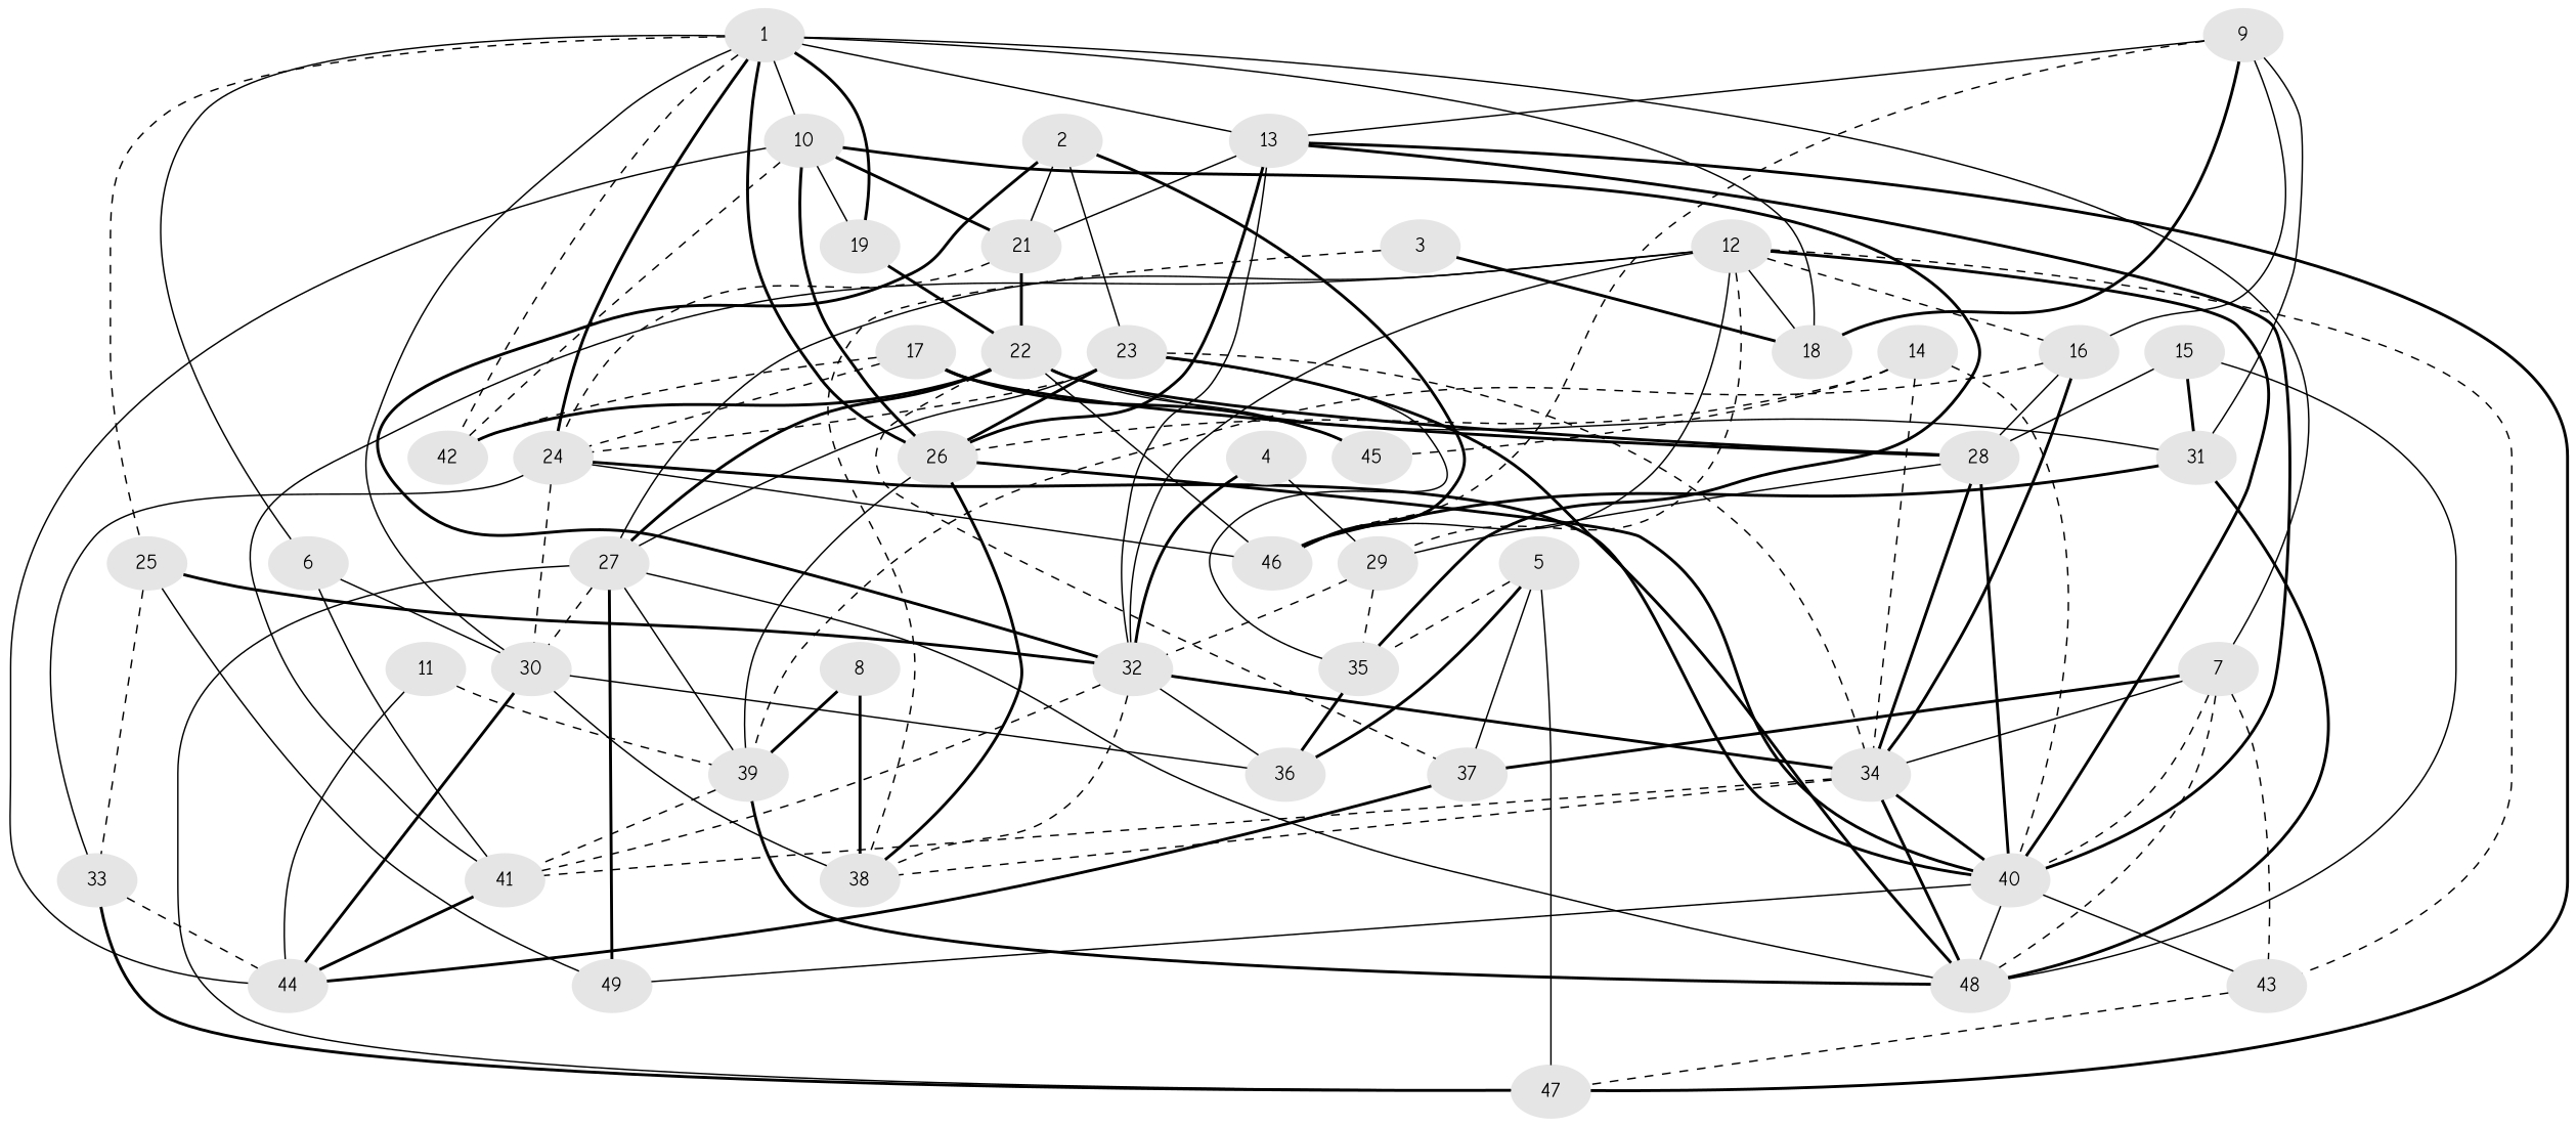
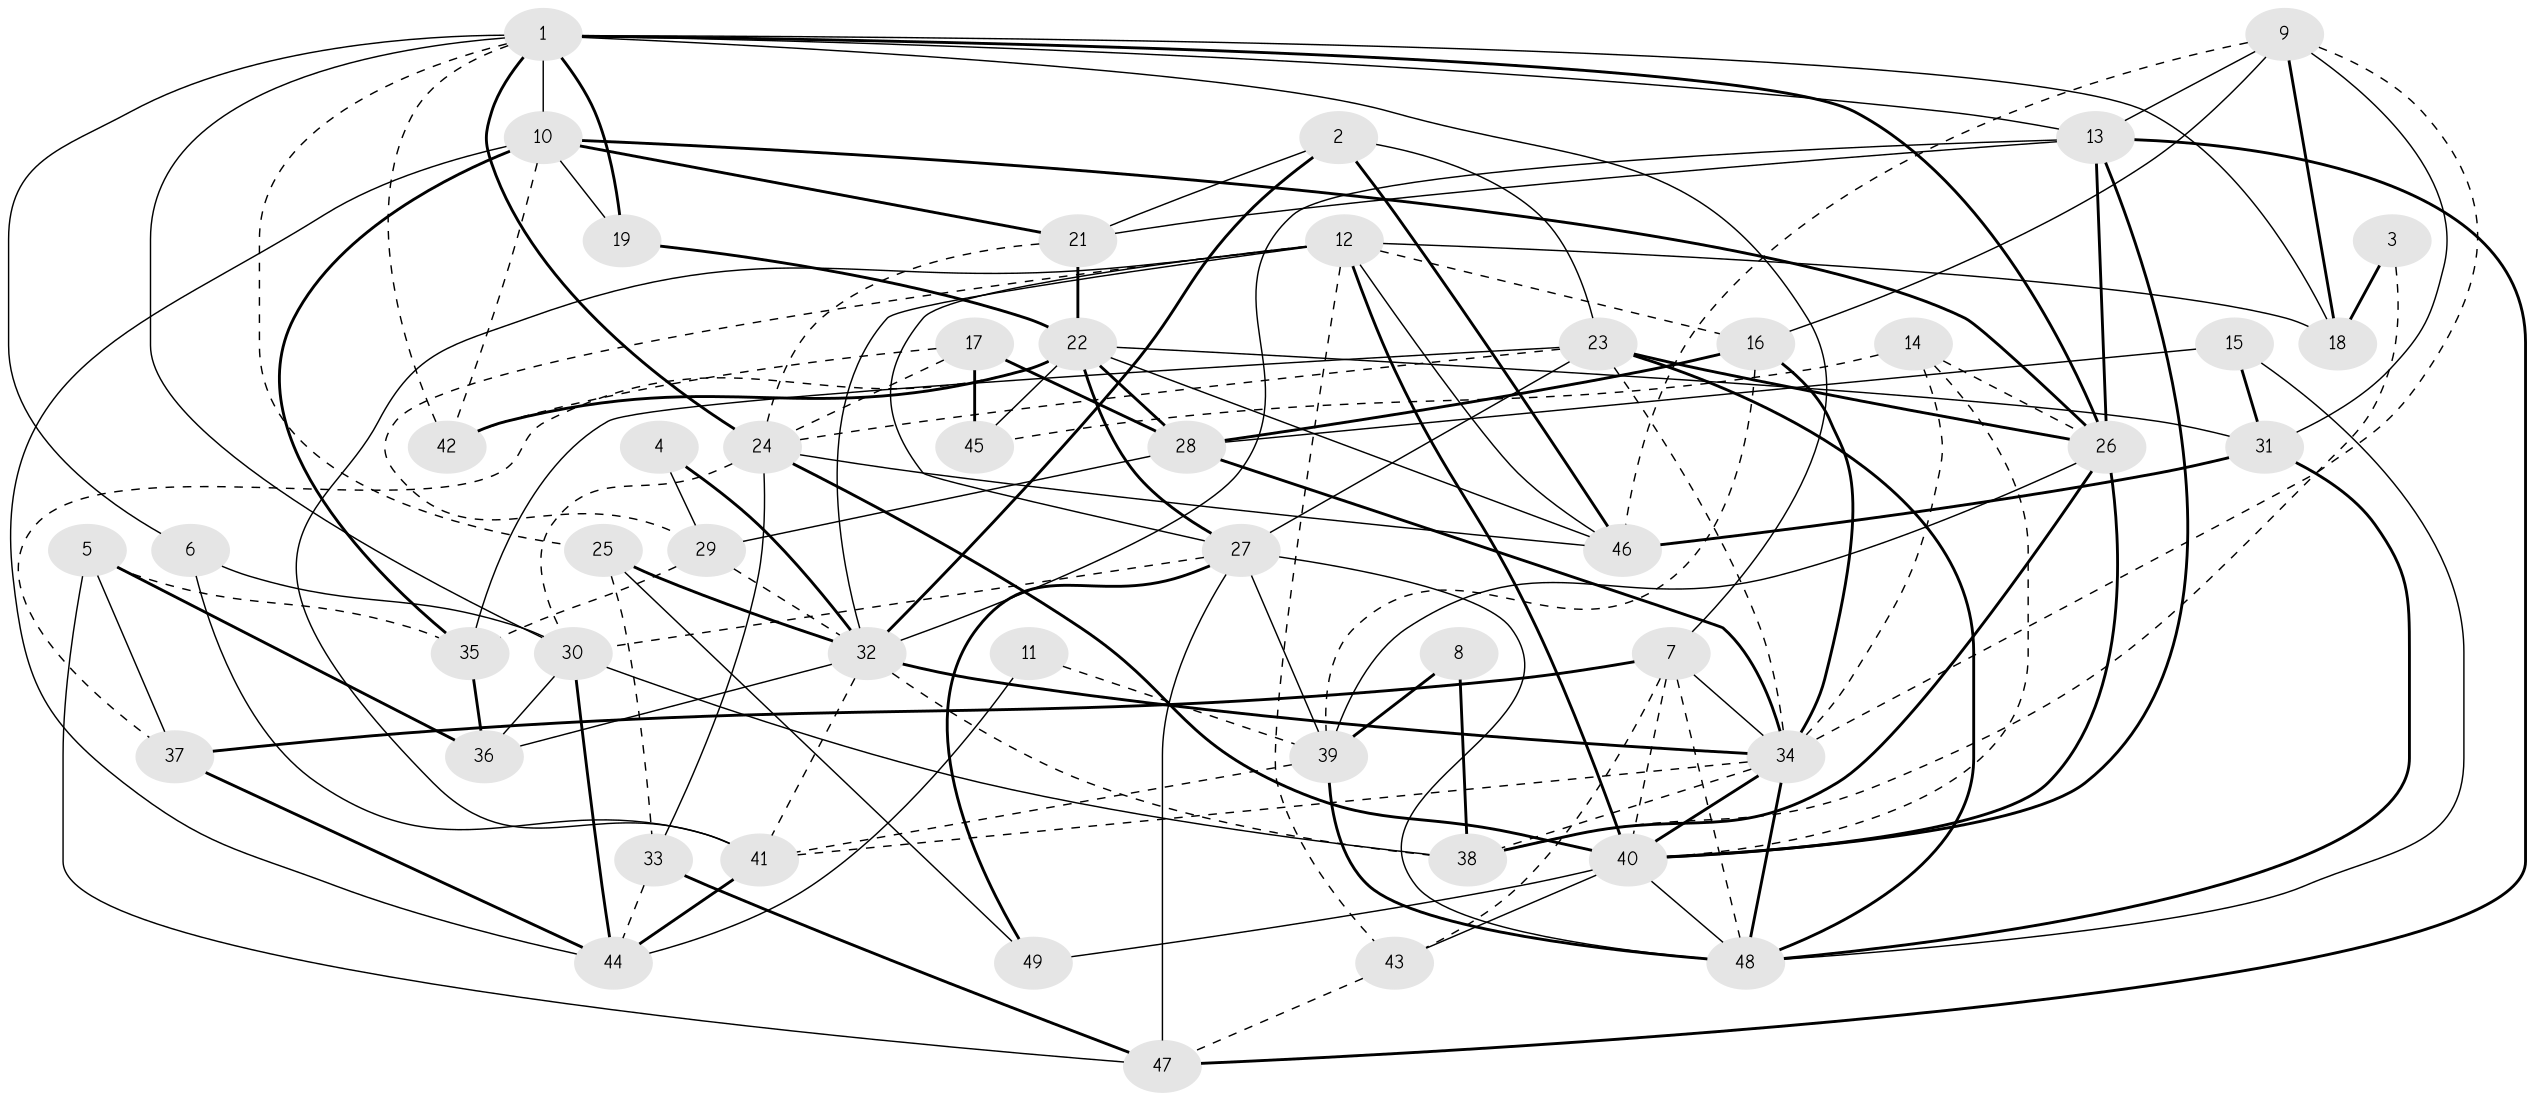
  graph {
    fontname="Comic Neue"
    node [color=gray90 fontname="Comic Neue" style=filled]
    edge [fontname="Comic Neue" style=bold weight=1.0]
    1
    6
    7
    10
    13
    18
    19
    24
    25
    26
    30
    42
    41
    37
    34
    40
    43
    48
    21
    35
    44
    32
    47
    22
    46
    33
    49
    38
    39
    36
    2
    23
    27
    3
    4
    29
    5
    8
    9
    16
    31
    28
    11
    12
    14
    45
    15
    17
    1 -- 6 [style=solid]
    1 -- 7 [style=solid]
    1 -- 10 [style=solid weight=2.0]
    1 -- 13 [style=solid]
    1 -- 18 [style=solid]
    1 -- 19
    1 -- 24
    1 -- 25 [style=dashed]
    1 -- 26
    1 -- 30 [style=solid]
    1 -- 42 [style=dashed]
    6 -- 30 [style=solid]
    6 -- 41 [style=solid]
    7 -- 37
    7 -- 34 [style=solid]
    7 -- 40 [style=dashed]
    7 -- 43 [style=dashed]
    7 -- 48 [style=dashed]
    10 -- 19 [style=solid]
    10 -- 26
    10 -- 42 [style=dashed]
    10 -- 21
    10 -- 35
    10 -- 44 [style=solid]
    13 -- 26
    13 -- 40
    13 -- 21 [style=solid]
    13 -- 32 [style=solid]
    13 -- 47
    19 -- 22
    24 -- 30 [style=dashed]
    24 -- 40
    24 -- 46 [style=solid]
    24 -- 33 [style=solid]
    25 -- 32
    25 -- 33 [style=dashed]
    25 -- 49 [style=solid]
    26 -- 40
    26 -- 38
    26 -- 39 [style=solid]
    30 -- 44
    30 -- 38 [style=solid]
    30 -- 36 [style=solid]
    41 -- 44
    37 -- 44
    34 -- 41 [style=dashed]
    34 -- 40
    34 -- 48
    34 -- 38 [style=dashed]
    40 -- 43 [style=solid]
    40 -- 48 [style=solid]
    40 -- 49 [style=solid]
    43 -- 47 [style=dashed]
    21 -- 24 [style=dashed]
    21 -- 22
    35 -- 36
    32 -- 41 [style=dashed]
    32 -- 34
    32 -- 38 [style=dashed]
    32 -- 36 [style=solid]
    22 -- 42
    22 -- 37 [style=dashed]
    22 -- 46 [style=solid]
    22 -- 27
    22 -- 31 [style=solid]
    22 -- 28
    22 -- 45 [style=solid]
    33 -- 44 [style=dashed]
    33 -- 47
    39 -- 41 [style=dashed]
    39 -- 48
    2 -- 21 [style=solid]
    2 -- 32
    2 -- 46
    2 -- 23 [style=solid]
    23 -- 24 [style=dashed]
    23 -- 26
    23 -- 34 [style=dashed]
    23 -- 48
    23 -- 35 [style=solid]
    23 -- 27 [style=solid]
    27 -- 30 [style=dashed]
    27 -- 48 [style=solid]
    27 -- 47 [style=solid]
    27 -- 49
    27 -- 39 [style=solid]
    3 -- 18
    3 -- 38 [style=dashed]
    4 -- 32
    4 -- 29 [style=solid]
    29 -- 35 [style=dashed]
    29 -- 32 [style=dashed]
    5 -- 37 [style=solid]
    5 -- 35 [style=dashed]
    5 -- 47 [style=solid]
    5 -- 36
    8 -- 38
    8 -- 39 [weight=2.0]
    9 -- 13 [style=solid]
    9 -- 18
+   9 -- 34 [style=dashed]
    9 -- 46 [style=dashed]
    9 -- 16 [style=solid]
    9 -- 31 [style=solid]
    16 -- 34
    16 -- 39 [style=dashed]
-   16 -- 28 [style=solid]
+   16 -- 28
    31 -- 48
    31 -- 46
    28 -- 34
-   28 -- 40
    28 -- 29 [style=solid]
    11 -- 44 [style=solid]
    11 -- 39 [style=dashed]
    12 -- 18 [style=solid]
    12 -- 41 [style=solid]
    12 -- 40
    12 -- 43 [style=dashed]
    12 -- 32 [style=solid]
    12 -- 46 [style=solid]
    12 -- 27 [style=solid]
    12 -- 29 [style=dashed]
    12 -- 16 [style=dashed]
    14 -- 26 [style=dashed]
    14 -- 34 [style=dashed]
    14 -- 40 [style=dashed]
    14 -- 45 [style=dashed]
    15 -- 48 [style=solid]
    15 -- 31
    15 -- 28 [style=solid]
    17 -- 24 [style=dashed]
    17 -- 42 [style=dashed]
    17 -- 28
    17 -- 45
  }
